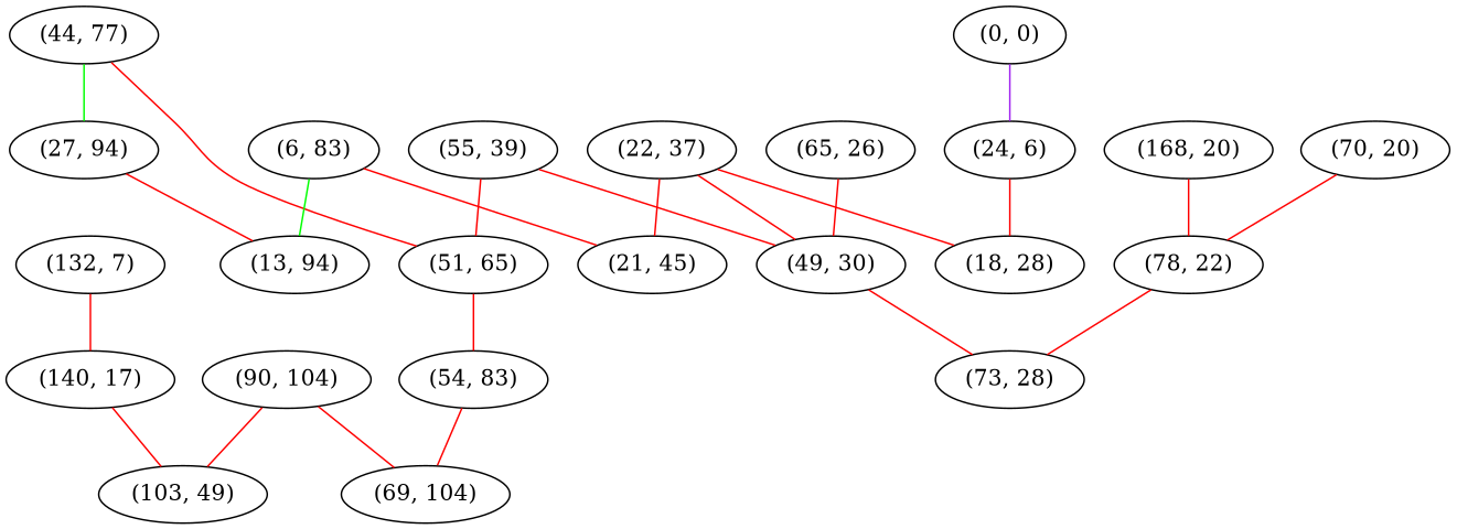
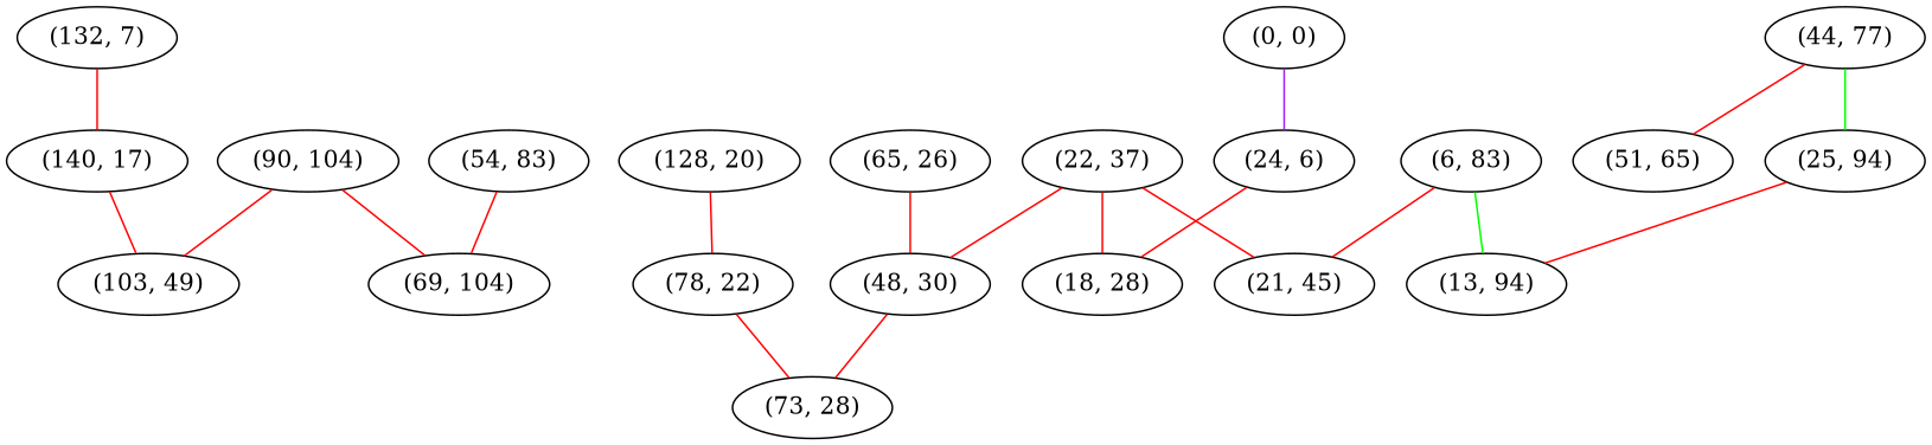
  graph {
    edge [color=red weight=1]
    "(132, 7)"
    "(140, 17)"
    n3 [label="(103, 49)"]
-   "(128, 20)" [label="(168, 20)"]
+   "(128, 20)"
    "(78, 22)"
    "(73, 28)"
    "(44, 77)"
-   "(27, 94)"
+   "(27, 94)" [label="(25, 94)"]
    "(51, 65)"
    "(13, 94)"
    "(54, 83)"
    "(22, 37)"
    "(21, 45)"
    "(18, 28)"
-   "(48, 30)" [label="(49, 30)"]
+   "(48, 30)"
    "(90, 104)"
    "(69, 104)"
-   "(55, 39)"
    "(6, 83)"
-   "(70, 20)"
    "(65, 26)"
    "(0, 0)"
    "(24, 6)"
    "(132, 7)" -- "(140, 17)"
    "(140, 17)" -- n3
    "(128, 20)" -- "(78, 22)"
    "(78, 22)" -- "(73, 28)"
    "(44, 77)" -- "(27, 94)" [color=green weight=2]
    "(44, 77)" -- "(51, 65)"
    "(27, 94)" -- "(13, 94)"
-   "(51, 65)" -- "(54, 83)"
    "(54, 83)" -- "(69, 104)"
    "(22, 37)" -- "(21, 45)"
    "(22, 37)" -- "(18, 28)"
    "(22, 37)" -- "(48, 30)"
    "(48, 30)" -- "(73, 28)"
    "(90, 104)" -- n3
    "(90, 104)" -- "(69, 104)"
-   "(55, 39)" -- "(51, 65)"
-   "(55, 39)" -- "(48, 30)"
    "(6, 83)" -- "(13, 94)" [color=green weight=2]
    "(6, 83)" -- "(21, 45)"
-   "(70, 20)" -- "(78, 22)"
    "(65, 26)" -- "(48, 30)"
    "(0, 0)" -- "(24, 6)" [color=purple weight=4]
    "(24, 6)" -- "(18, 28)"
  }
